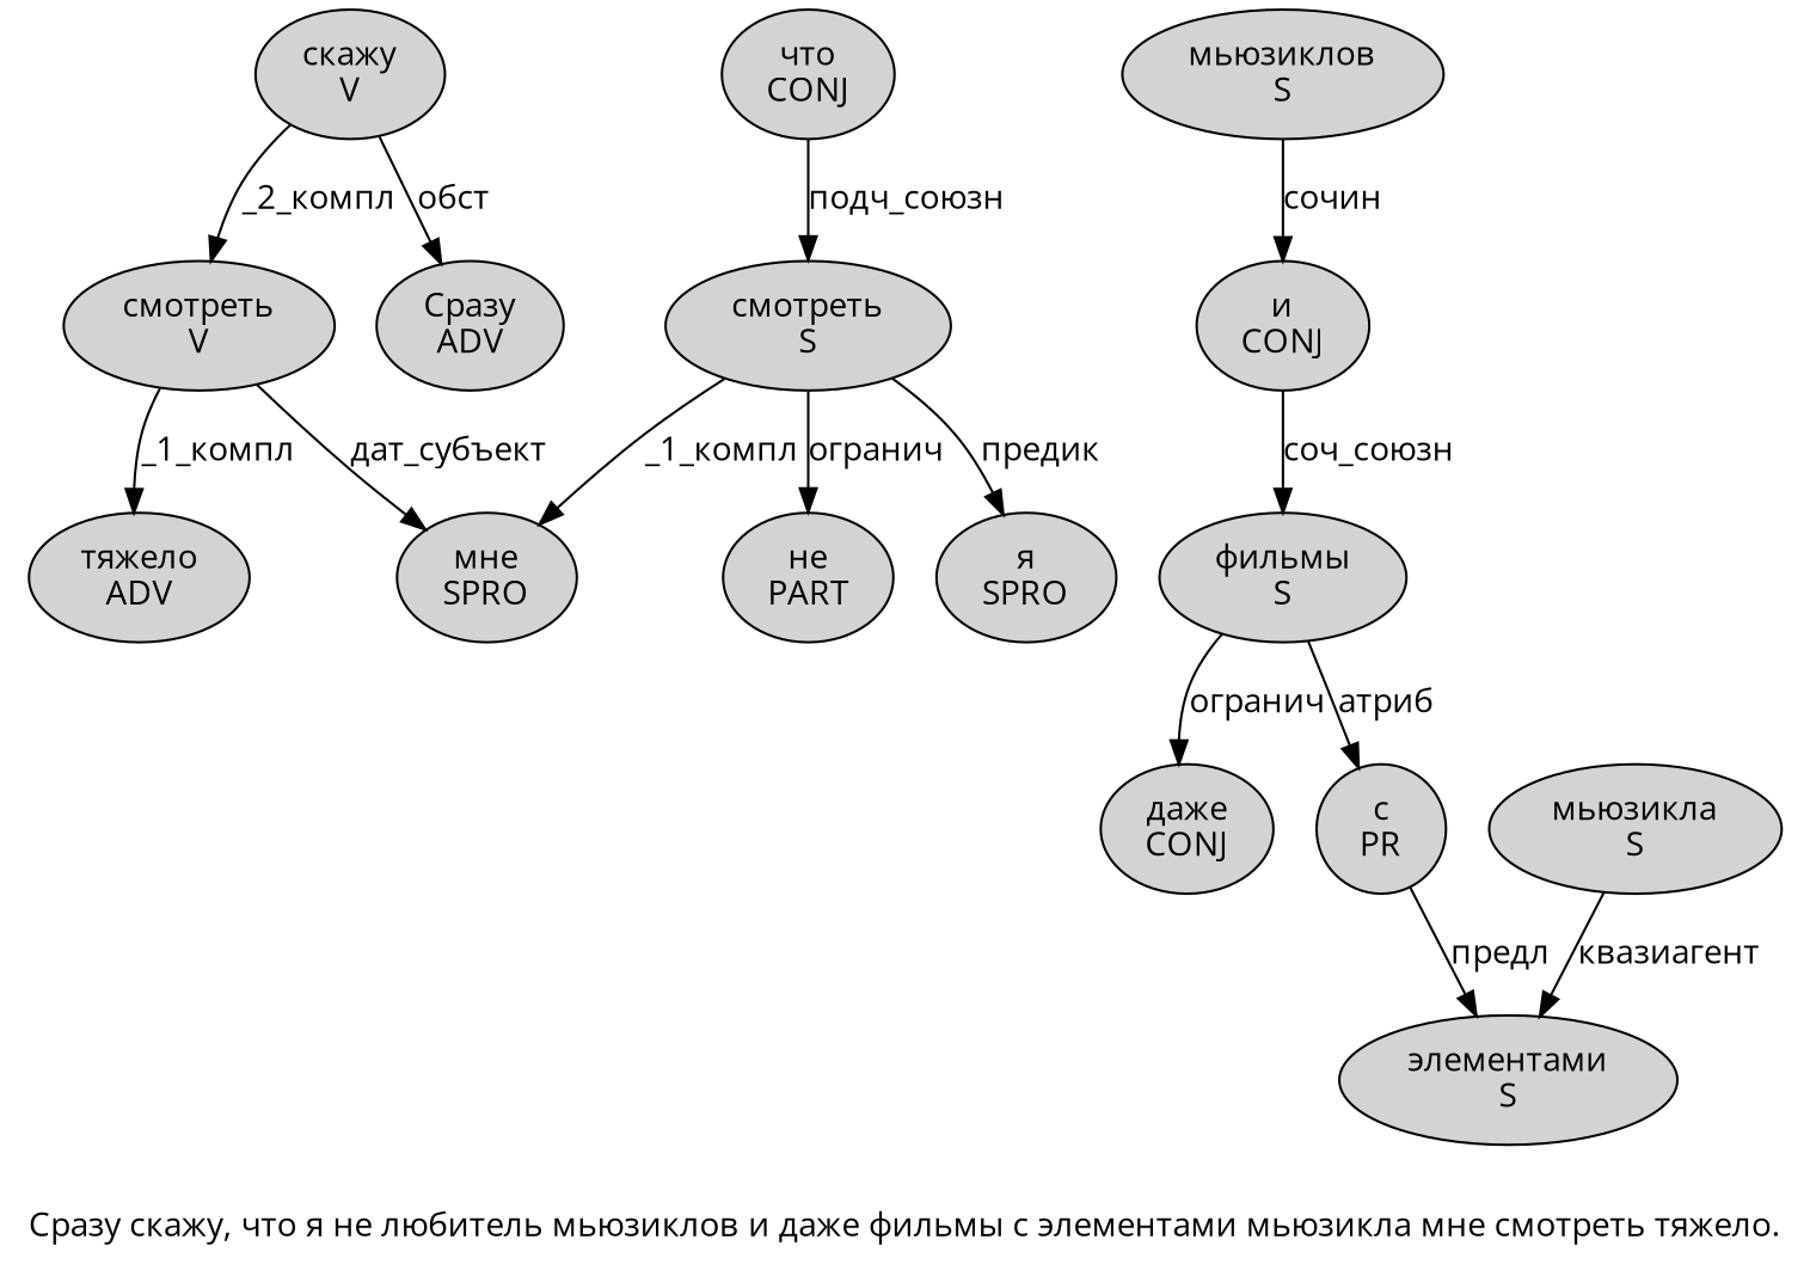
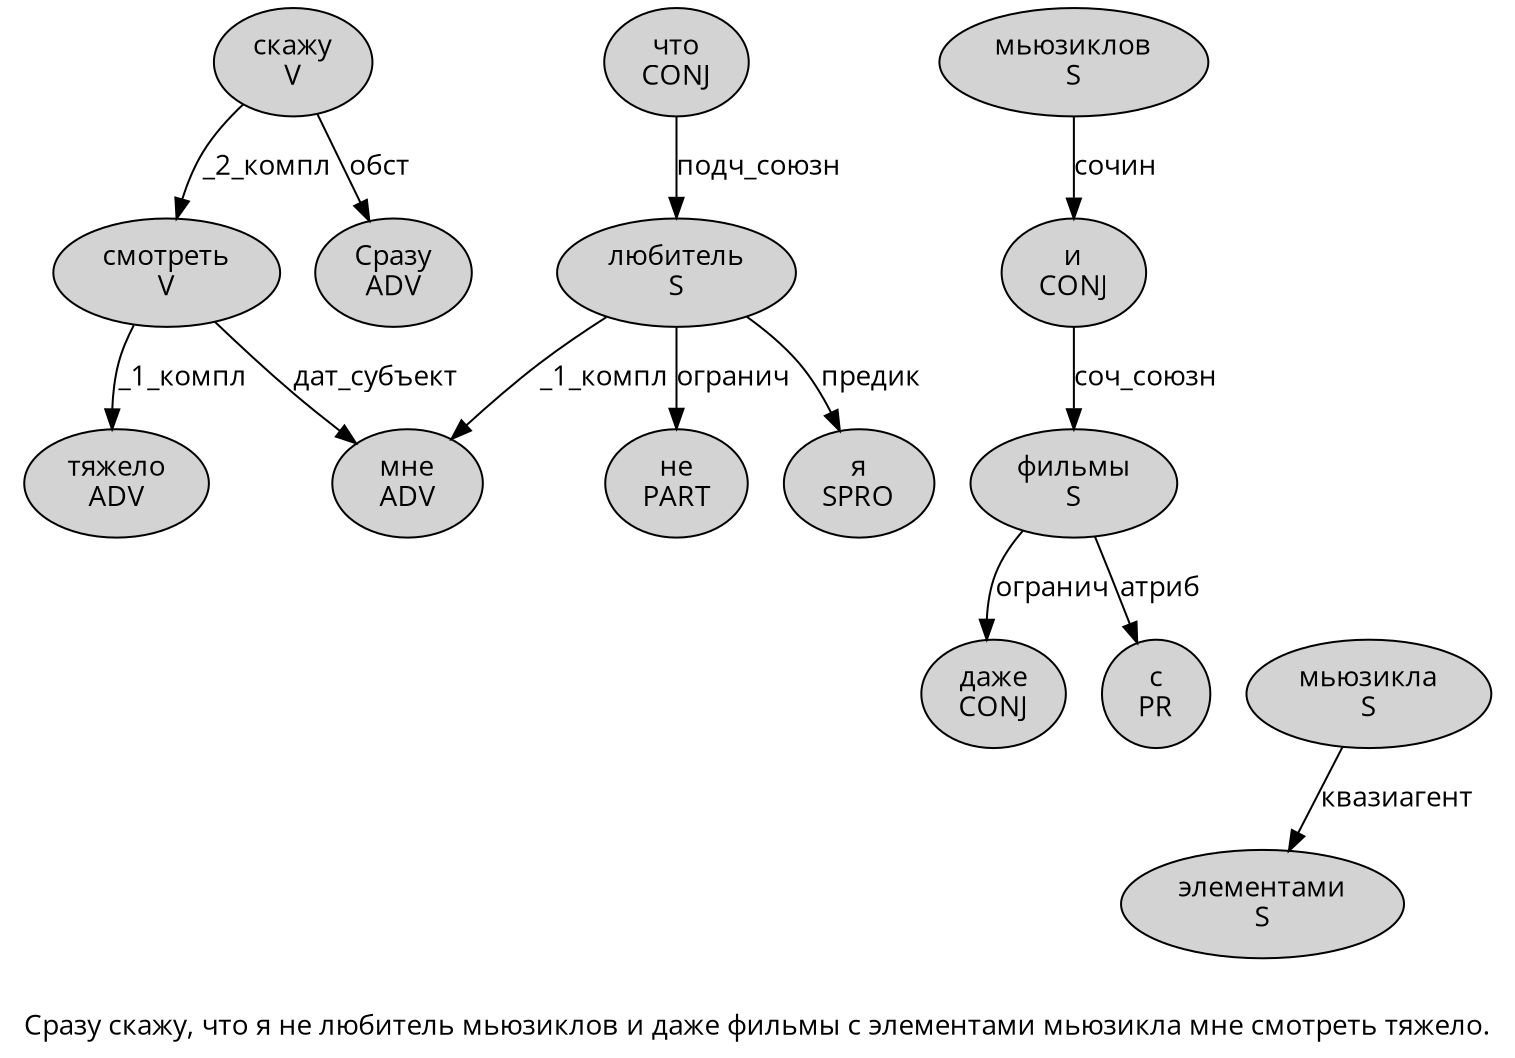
  digraph {
    fontname="Open Sans"
    label="Сразу скажу, что я не любитель мьюзиклов и даже фильмы с элементами мьюзикла мне смотреть тяжело."
    node [fillcolor=lightgray fontname="Open Sans" penwidth=1 shape=ellipse style=filled]
    edge [fontname="Open Sans"]
    n1 [label="Сразу\nADV"]
    n2 [label="скажу\nV"]
    n3 [label="смотреть\nV"]
    n4 [label="что\nCONJ"]
-   n5 [label="смотреть\nS"]
-   n6 [label="мне\nSPRO"]
+   n5 [label="любитель\nS"]
+   n6 [label="мне\nADV"]
    n7 [label="тяжело\nADV"]
    n8 [label="я\nSPRO"]
    n9 [label="не\nPART"]
    n10 [label="мьюзиклов\nS"]
    n11 [label="и\nCONJ"]
    n12 [label="фильмы\nS"]
    n13 [label="даже\nCONJ"]
    n14 [label="с\nPR"]
    n15 [label="элементами\nS"]
    n16 [label="мьюзикла\nS"]
    n2 -> n1 [label="обст"]
    n2 -> n3 [label="_2_компл"]
    n3 -> n6 [label="дат_субъект"]
    n3 -> n7 [label="_1_компл"]
    n4 -> n5 [label="подч_союзн"]
    n5 -> n6 [label="_1_компл"]
    n5 -> n8 [label="предик"]
    n5 -> n9 [label="огранич"]
    n10 -> n11 [label="сочин"]
    n11 -> n12 [label="соч_союзн"]
    n12 -> n13 [label="огранич"]
    n12 -> n14 [label="атриб"]
-   n14 -> n15 [label="предл"]
    n16 -> n15 [label="квазиагент"]
  }
